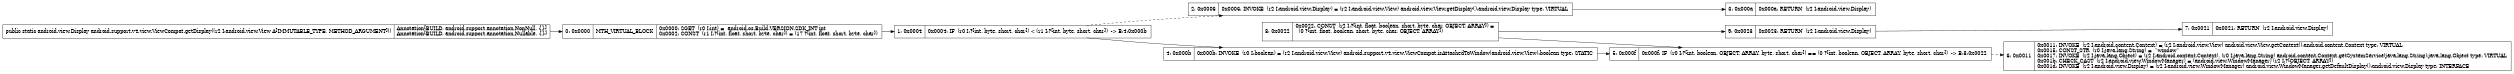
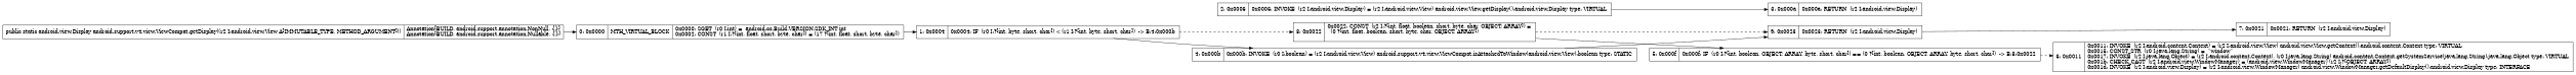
  digraph {
    rankdir=LR
    node [shape=record]
    n1 [label="{0\:\ 0x0000|MTH_VIRTUAL_BLOCK\l|0x0000: SGET  (r0 I:int) =  android.os.Build.VERSION.SDK_INT int \l0x0002: CONST  (r1 I:?[int, float, short, byte, char]) = (17 ?[int, float, short, byte, char]) \l}"]
    n2 [label="{1\:\ 0x0004|0x0004: IF  (r0 I:?[int, byte, short, char]) \< (r1 I:?[int, byte, short, char])  \-\> B:4:0x000b \l}"]
    n3 [label="{2\:\ 0x0006|0x0006: INVOKE  (r2 I:android.view.Display) = (r2 I:android.view.View) android.view.View.getDisplay():android.view.Display type: VIRTUAL \l}"]
    n4 [label="{4\:\ 0x000b|0x000b: INVOKE  (r0 I:boolean) = (r2 I:android.view.View) android.support.v4.view.ViewCompat.isAttachedToWindow(android.view.View):boolean type: STATIC \l}"]
    n5 [label="{3\:\ 0x000a|0x000a: RETURN  (r2 I:android.view.Display) \l}"]
    n6 [label="{5\:\ 0x000f|0x000f: IF  (r0 I:?[int, boolean, OBJECT, ARRAY, byte, short, char]) == (0 ?[int, boolean, OBJECT, ARRAY, byte, short, char])  \-\> B:8:0x0022 \l}"]
    n7 [label="{6\:\ 0x0011|0x0011: INVOKE  (r2 I:android.content.Context) = (r2 I:android.view.View) android.view.View.getContext():android.content.Context type: VIRTUAL \l0x0015: CONST_STR  (r0 I:java.lang.String) =  \"window\" \l0x0017: INVOKE  (r2 I:java.lang.Object) = (r2 I:android.content.Context), (r0 I:java.lang.String) android.content.Context.getSystemService(java.lang.String):java.lang.Object type: VIRTUAL \l0x001b: CHECK_CAST  (r2 I:android.view.WindowManager) = (android.view.WindowManager) (r2 I:?[OBJECT, ARRAY]) \l0x001d: INVOKE  (r2 I:android.view.Display) = (r2 I:android.view.WindowManager) android.view.WindowManager.getDefaultDisplay():android.view.Display type: INTERFACE \l}"]
    n8 [label="{8\:\ 0x0022|0x0022: CONST  (r2 I:?[int, float, boolean, short, byte, char, OBJECT, ARRAY]) = \l  (0 ?[int, float, boolean, short, byte, char, OBJECT, ARRAY])\l \l}"]
    n9 [label="{9\:\ 0x0023|0x0023: RETURN  (r2 I:android.view.Display) \l}"]
    n10 [label="{7\:\ 0x0021|0x0021: RETURN  (r2 I:android.view.Display) \l}"]
    n11 [label="{public static android.view.Display android.support.v4.view.ViewCompat.getDisplay((r2 I:android.view.View A[IMMUTABLE_TYPE, METHOD_ARGUMENT]))  | Annotation[BUILD, android.support.annotation.NonNull, \{\}]\lAnnotation[BUILD, android.support.annotation.Nullable, \{\}]\l}"]
    n1 -> n2
-   n2 -> n3 [style=dashed]
+   n2 -> n8 [style=dashed]
    n2 -> n4
    n3 -> n5
-   n4 -> n6
+   n4 -> n9
    n6 -> n7 [style=dashed]
    n8 -> n6
-   n8 -> n9
+   n8 -> n9 [style=dashed]
    n9 -> n10
    n11 -> n1
  }
